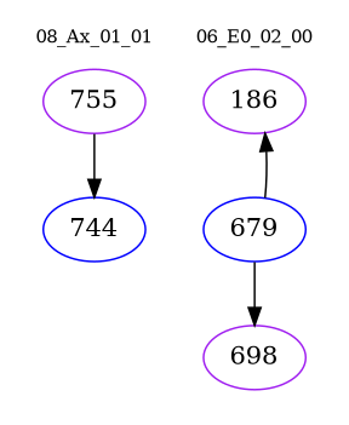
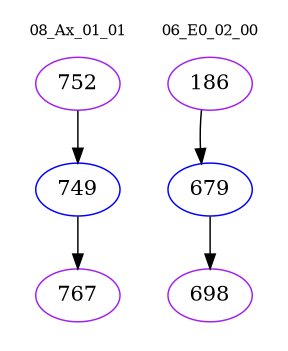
  digraph {
    node [color=purple]
    edge [color=black]
-   n1 [label=755]
-   n2 [color=blue label=744]
+   n1 [label=752]
+   n2 [color=blue label=749]
+   n3 [label=767]
    n4 [label=186]
    n5 [color=blue label=679]
    n6 [label=698]
    subgraph cluster_1 {
      color=white
      fontsize=10
      label="08_Ax_01_01"
      n1
      n2
+     n3
    }
    subgraph cluster_2 {
      color=white
      fontsize=10
      label="06_E0_02_00"
      n4
      n5
      n6
    }
    n1 -> n2
-   n5 -> n4
+   n2 -> n3
+   n4 -> n5
    n5 -> n6
  }
